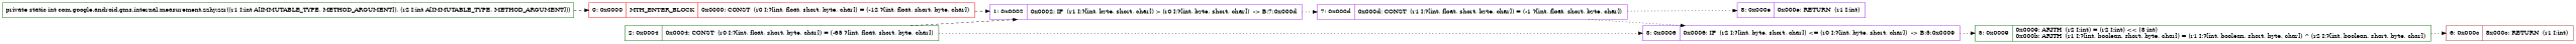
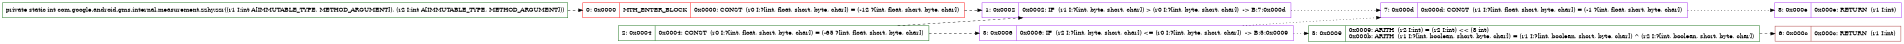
  digraph {
    rankdir=LR
    node [color=purple shape=record]
    edge [style=dotted]
    n1 [color=red label="{0\:\ 0x0000|MTH_ENTER_BLOCK\l|0x0000: CONST  (r0 I:?[int, float, short, byte, char]) = (\-12 ?[int, float, short, byte, char]) \l}"]
    n2 [label="{1\:\ 0x0002|0x0002: IF  (r1 I:?[int, byte, short, char]) \> (r0 I:?[int, byte, short, char])  \-\> B:7:0x000d \l}"]
    n3 [label="{7\:\ 0x000d|0x000d: CONST  (r1 I:?[int, float, short, byte, char]) = (\-1 ?[int, float, short, byte, char]) \l}"]
    n4 [color=darkgreen label="{2\:\ 0x0004|0x0004: CONST  (r0 I:?[int, float, short, byte, char]) = (\-65 ?[int, float, short, byte, char]) \l}"]
    n5 [label="{3\:\ 0x0006|0x0006: IF  (r2 I:?[int, byte, short, char]) \<= (r0 I:?[int, byte, short, char])  \-\> B:5:0x0009 \l}"]
    n6 [label="{8\:\ 0x000e|0x000e: RETURN  (r1 I:int) \l}"]
    n7 [color=darkgreen label="{5\:\ 0x0009|0x0009: ARITH  (r2 I:int) = (r2 I:int) \<\< (8 int) \l0x000b: ARITH  (r1 I:?[int, boolean, short, byte, char]) = (r1 I:?[int, boolean, short, byte, char]) ^ (r2 I:?[int, boolean, short, byte, char]) \l}"]
-   n8 [color=brown label="{6\:\ 0x000c|8x000c: RETURN  (r1 I:int) \l}"]
+   n8 [color=brown label="{6\:\ 0x000c|0x000c: RETURN  (r1 I:int) \l}"]
    n9 [color=darkgreen label="{private static int com.google.android.gms.internal.measurement.zzhy.zzr((r1 I:int A[IMMUTABLE_TYPE, METHOD_ARGUMENT]), (r2 I:int A[IMMUTABLE_TYPE, METHOD_ARGUMENT])) }"]
    n1 -> n2 [style=dashed]
    n2 -> n3
    n3 -> n6
    n4 -> n2 [style=dashed]
-   n4 -> n5
-   n3 -> n5
+   n4 -> n5 [style=dashed]
+   n5 -> n3
    n5 -> n7
-   n7 -> n8
+   n7 -> n8 [style=dashed]
    n9 -> n1 [style=dashed]
  }
